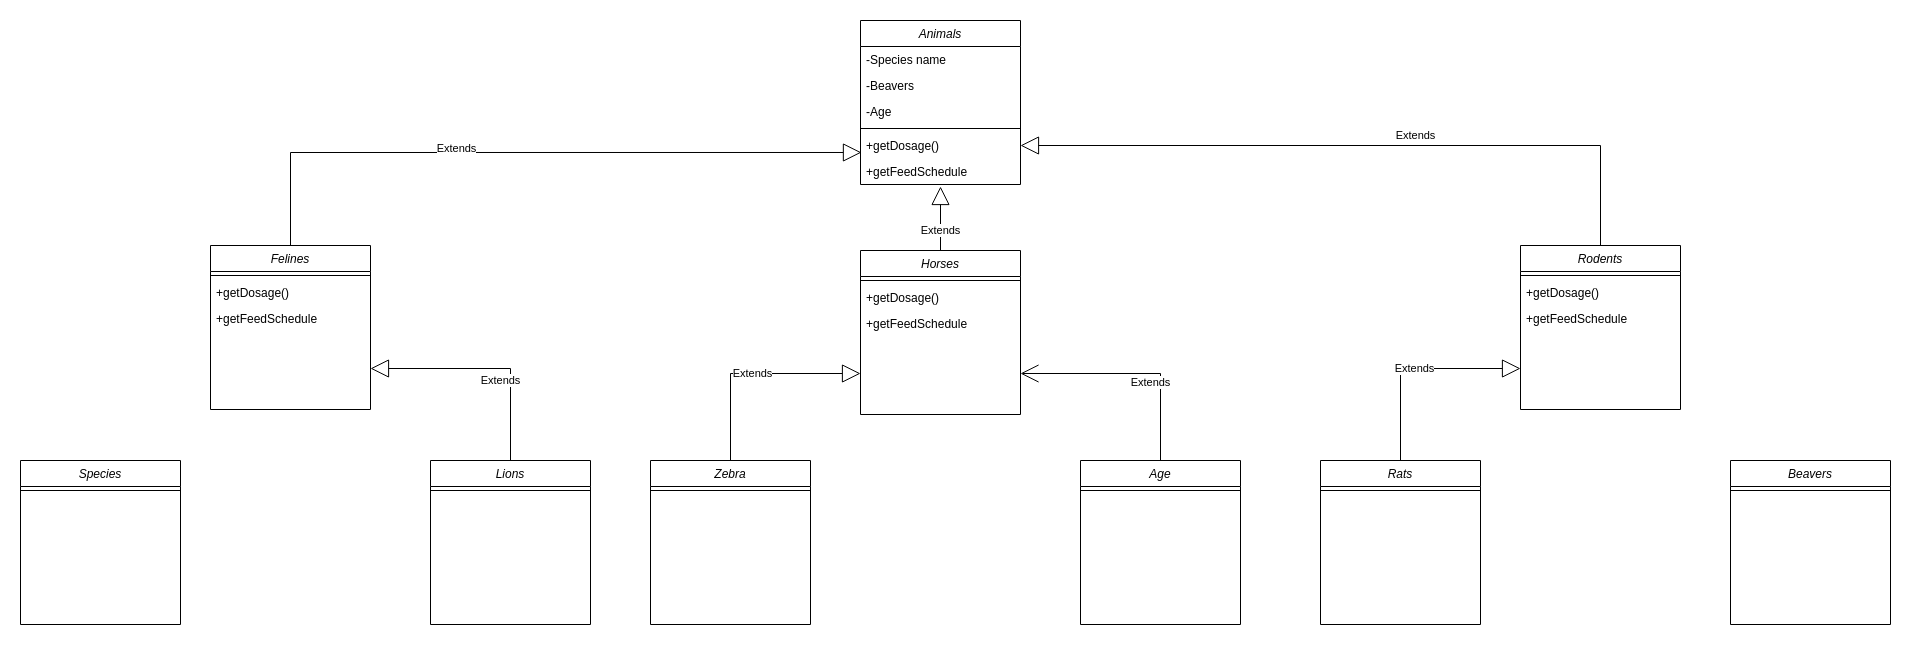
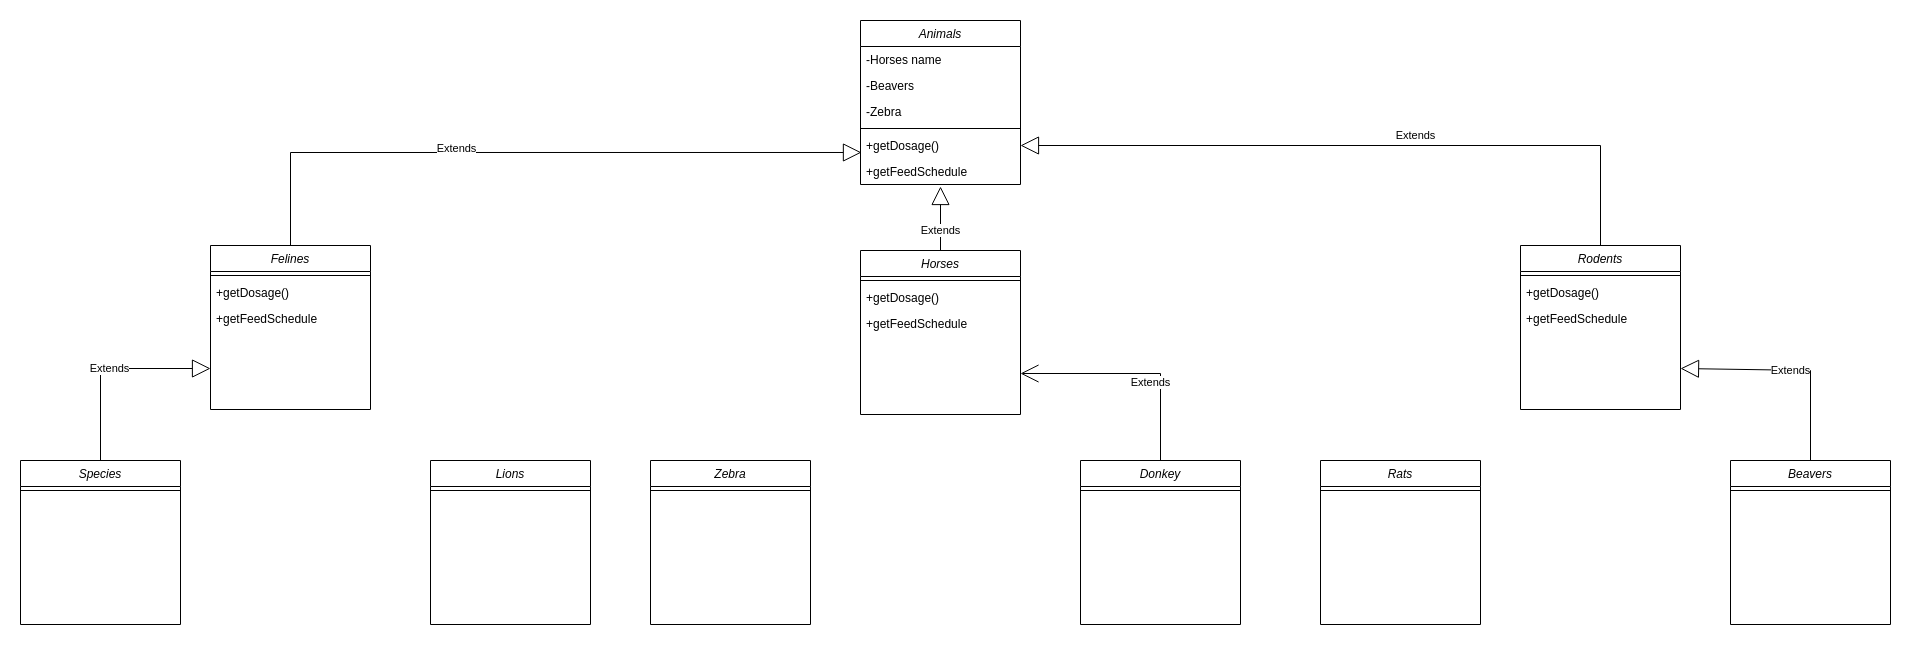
  <mxCell id="0" />
  <mxCell id="1" parent="0" />
  <mxCell id="2" value="Horses" style="swimlane;fontStyle=2;align=center;verticalAlign=top;childLayout=stackLayout;horizontal=1;startSize=26;horizontalStack=0;resizeParent=1;resizeLast=0;collapsible=1;marginBottom=0;rounded=0;shadow=0;strokeWidth=1;" vertex="1" parent="1"><mxGeometry x="860" y="250" width="160" height="164" as="geometry"><mxRectangle x="230" y="140" width="160" height="26" as="alternateBounds" /></mxGeometry></mxCell>
  <mxCell id="3" value="" style="line;html=1;strokeWidth=1;align=left;verticalAlign=middle;spacingTop=-1;spacingLeft=3;spacingRight=3;rotatable=0;labelPosition=right;points=[];portConstraint=eastwest;" vertex="1" parent="2"><mxGeometry y="26" width="160" height="8" as="geometry" /></mxCell>
  <mxCell id="4" value="+getDosage()" style="text;align=left;verticalAlign=top;spacingLeft=4;spacingRight=4;overflow=hidden;rotatable=0;points=[[0,0.5],[1,0.5]];portConstraint=eastwest;" vertex="1" parent="2"><mxGeometry y="34" width="160" height="26" as="geometry" /></mxCell>
  <mxCell id="5" value="+getFeedSchedule" style="text;align=left;verticalAlign=top;spacingLeft=4;spacingRight=4;overflow=hidden;rotatable=0;points=[[0,0.5],[1,0.5]];portConstraint=eastwest;" vertex="1" parent="2"><mxGeometry y="60" width="160" height="26" as="geometry" /></mxCell>
  <mxCell id="6" value="Felines" style="swimlane;fontStyle=2;align=center;verticalAlign=top;childLayout=stackLayout;horizontal=1;startSize=26;horizontalStack=0;resizeParent=1;resizeLast=0;collapsible=1;marginBottom=0;rounded=0;shadow=0;strokeWidth=1;" vertex="1" parent="1"><mxGeometry x="210" y="245" width="160" height="164" as="geometry"><mxRectangle x="230" y="140" width="160" height="26" as="alternateBounds" /></mxGeometry></mxCell>
  <mxCell id="7" value="" style="line;html=1;strokeWidth=1;align=left;verticalAlign=middle;spacingTop=-1;spacingLeft=3;spacingRight=3;rotatable=0;labelPosition=right;points=[];portConstraint=eastwest;" vertex="1" parent="6"><mxGeometry y="26" width="160" height="8" as="geometry" /></mxCell>
  <mxCell id="8" value="+getDosage()" style="text;align=left;verticalAlign=top;spacingLeft=4;spacingRight=4;overflow=hidden;rotatable=0;points=[[0,0.5],[1,0.5]];portConstraint=eastwest;" vertex="1" parent="6"><mxGeometry y="34" width="160" height="26" as="geometry" /></mxCell>
  <mxCell id="9" value="+getFeedSchedule" style="text;align=left;verticalAlign=top;spacingLeft=4;spacingRight=4;overflow=hidden;rotatable=0;points=[[0,0.5],[1,0.5]];portConstraint=eastwest;" vertex="1" parent="6"><mxGeometry y="60" width="160" height="26" as="geometry" /></mxCell>
  <mxCell id="10" value="Rodents" style="swimlane;fontStyle=2;align=center;verticalAlign=top;childLayout=stackLayout;horizontal=1;startSize=26;horizontalStack=0;resizeParent=1;resizeLast=0;collapsible=1;marginBottom=0;rounded=0;shadow=0;strokeWidth=1;" vertex="1" parent="1"><mxGeometry x="1520" y="245" width="160" height="164" as="geometry"><mxRectangle x="230" y="140" width="160" height="26" as="alternateBounds" /></mxGeometry></mxCell>
  <mxCell id="11" value="" style="line;html=1;strokeWidth=1;align=left;verticalAlign=middle;spacingTop=-1;spacingLeft=3;spacingRight=3;rotatable=0;labelPosition=right;points=[];portConstraint=eastwest;" vertex="1" parent="10"><mxGeometry y="26" width="160" height="8" as="geometry" /></mxCell>
  <mxCell id="12" value="+getDosage()" style="text;align=left;verticalAlign=top;spacingLeft=4;spacingRight=4;overflow=hidden;rotatable=0;points=[[0,0.5],[1,0.5]];portConstraint=eastwest;" vertex="1" parent="10"><mxGeometry y="34" width="160" height="26" as="geometry" /></mxCell>
  <mxCell id="13" value="+getFeedSchedule" style="text;align=left;verticalAlign=top;spacingLeft=4;spacingRight=4;overflow=hidden;rotatable=0;points=[[0,0.5],[1,0.5]];portConstraint=eastwest;" vertex="1" parent="10"><mxGeometry y="60" width="160" height="26" as="geometry" /></mxCell>
  <mxCell id="14" value="Animals" style="swimlane;fontStyle=2;align=center;verticalAlign=top;childLayout=stackLayout;horizontal=1;startSize=26;horizontalStack=0;resizeParent=1;resizeLast=0;collapsible=1;marginBottom=0;rounded=0;shadow=0;strokeWidth=1;" vertex="1" parent="1"><mxGeometry x="860" y="20" width="160" height="164" as="geometry"><mxRectangle x="230" y="140" width="160" height="26" as="alternateBounds" /></mxGeometry></mxCell>
- <mxCell id="15" value="-Species name" style="text;align=left;verticalAlign=top;spacingLeft=4;spacingRight=4;overflow=hidden;rotatable=0;points=[[0,0.5],[1,0.5]];portConstraint=eastwest;" vertex="1" parent="14"><mxGeometry y="26" width="160" height="26" as="geometry" /></mxCell>
+ <mxCell id="15" value="-Horses name" style="text;align=left;verticalAlign=top;spacingLeft=4;spacingRight=4;overflow=hidden;rotatable=0;points=[[0,0.5],[1,0.5]];portConstraint=eastwest;" vertex="1" parent="14"><mxGeometry y="26" width="160" height="26" as="geometry" /></mxCell>
  <mxCell id="16" value="-Beavers" style="text;align=left;verticalAlign=top;spacingLeft=4;spacingRight=4;overflow=hidden;rotatable=0;points=[[0,0.5],[1,0.5]];portConstraint=eastwest;rounded=0;shadow=0;html=0;" vertex="1" parent="14"><mxGeometry y="52" width="160" height="26" as="geometry" /></mxCell>
- <mxCell id="17" value="-Age" style="text;align=left;verticalAlign=top;spacingLeft=4;spacingRight=4;overflow=hidden;rotatable=0;points=[[0,0.5],[1,0.5]];portConstraint=eastwest;rounded=0;shadow=0;html=0;" vertex="1" parent="14"><mxGeometry y="78" width="160" height="26" as="geometry" /></mxCell>
+ <mxCell id="17" value="-Zebra" style="text;align=left;verticalAlign=top;spacingLeft=4;spacingRight=4;overflow=hidden;rotatable=0;points=[[0,0.5],[1,0.5]];portConstraint=eastwest;rounded=0;shadow=0;html=0;" vertex="1" parent="14"><mxGeometry y="78" width="160" height="26" as="geometry" /></mxCell>
  <mxCell id="18" value="" style="line;html=1;strokeWidth=1;align=left;verticalAlign=middle;spacingTop=-1;spacingLeft=3;spacingRight=3;rotatable=0;labelPosition=right;points=[];portConstraint=eastwest;" vertex="1" parent="14"><mxGeometry y="104" width="160" height="8" as="geometry" /></mxCell>
  <mxCell id="19" value="+getDosage()" style="text;align=left;verticalAlign=top;spacingLeft=4;spacingRight=4;overflow=hidden;rotatable=0;points=[[0,0.5],[1,0.5]];portConstraint=eastwest;" vertex="1" parent="14"><mxGeometry y="112" width="160" height="26" as="geometry" /></mxCell>
  <mxCell id="20" value="+getFeedSchedule" style="text;align=left;verticalAlign=top;spacingLeft=4;spacingRight=4;overflow=hidden;rotatable=0;points=[[0,0.5],[1,0.5]];portConstraint=eastwest;" vertex="1" parent="14"><mxGeometry y="138" width="160" height="26" as="geometry" /></mxCell>
  <mxCell id="21" value="Extends" style="endArrow=block;endSize=16;endFill=0;html=1;rounded=0;entryX=0.006;entryY=0.769;entryDx=0;entryDy=0;entryPerimeter=0;exitX=0.5;exitY=0;exitDx=0;exitDy=0;" edge="1" parent="1" source="6" target="19"><mxGeometry x="-0.219" y="4" width="160" relative="1" as="geometry"><mxPoint x="810" y="220" as="sourcePoint" /><mxPoint x="970" y="220" as="targetPoint" /><Array as="points"><mxPoint x="290" y="152" /></Array><mxPoint as="offset" /></mxGeometry></mxCell>
  <mxCell id="22" value="Extends" style="endArrow=block;endSize=16;endFill=0;html=1;rounded=0;entryX=1;entryY=0.5;entryDx=0;entryDy=0;exitX=0.5;exitY=0;exitDx=0;exitDy=0;" edge="1" parent="1" source="10" target="19"><mxGeometry x="-0.163" y="-10" width="160" relative="1" as="geometry"><mxPoint x="764" y="260" as="sourcePoint" /><mxPoint x="870.96" y="161.994" as="targetPoint" /><Array as="points"><mxPoint x="1600" y="145" /></Array><mxPoint as="offset" /></mxGeometry></mxCell>
  <mxCell id="23" value="Extends" style="endArrow=block;endSize=16;endFill=0;html=1;rounded=0;exitX=0.5;exitY=0;exitDx=0;exitDy=0;entryX=0.5;entryY=1.077;entryDx=0;entryDy=0;entryPerimeter=0;" edge="1" parent="1" source="2" target="20"><mxGeometry x="-0.375" width="160" relative="1" as="geometry"><mxPoint x="870" y="230" as="sourcePoint" /><mxPoint x="950" y="210" as="targetPoint" /><mxPoint as="offset" /></mxGeometry></mxCell>
  <mxCell id="24" value="Lions" style="swimlane;fontStyle=2;align=center;verticalAlign=top;childLayout=stackLayout;horizontal=1;startSize=26;horizontalStack=0;resizeParent=1;resizeLast=0;collapsible=1;marginBottom=0;rounded=0;shadow=0;strokeWidth=1;" vertex="1" parent="1"><mxGeometry x="430" y="460" width="160" height="164" as="geometry"><mxRectangle x="230" y="140" width="160" height="26" as="alternateBounds" /></mxGeometry></mxCell>
  <mxCell id="25" value="" style="line;html=1;strokeWidth=1;align=left;verticalAlign=middle;spacingTop=-1;spacingLeft=3;spacingRight=3;rotatable=0;labelPosition=right;points=[];portConstraint=eastwest;" vertex="1" parent="24"><mxGeometry y="26" width="160" height="8" as="geometry" /></mxCell>
  <mxCell id="26" value="Species" style="swimlane;fontStyle=2;align=center;verticalAlign=top;childLayout=stackLayout;horizontal=1;startSize=26;horizontalStack=0;resizeParent=1;resizeLast=0;collapsible=1;marginBottom=0;rounded=0;shadow=0;strokeWidth=1;" vertex="1" parent="1"><mxGeometry x="20" y="460" width="160" height="164" as="geometry"><mxRectangle x="230" y="140" width="160" height="26" as="alternateBounds" /></mxGeometry></mxCell>
  <mxCell id="27" value="" style="line;html=1;strokeWidth=1;align=left;verticalAlign=middle;spacingTop=-1;spacingLeft=3;spacingRight=3;rotatable=0;labelPosition=right;points=[];portConstraint=eastwest;" vertex="1" parent="26"><mxGeometry y="26" width="160" height="8" as="geometry" /></mxCell>
- <mxCell id="28" value="Age" style="swimlane;fontStyle=2;align=center;verticalAlign=top;childLayout=stackLayout;horizontal=1;startSize=26;horizontalStack=0;resizeParent=1;resizeLast=0;collapsible=1;marginBottom=0;rounded=0;shadow=0;strokeWidth=1;" vertex="1" parent="1"><mxGeometry x="1080" y="460" width="160" height="164" as="geometry"><mxRectangle x="230" y="140" width="160" height="26" as="alternateBounds" /></mxGeometry></mxCell>
+ <mxCell id="28" value="Donkey" style="swimlane;fontStyle=2;align=center;verticalAlign=top;childLayout=stackLayout;horizontal=1;startSize=26;horizontalStack=0;resizeParent=1;resizeLast=0;collapsible=1;marginBottom=0;rounded=0;shadow=0;strokeWidth=1;" vertex="1" parent="1"><mxGeometry x="1080" y="460" width="160" height="164" as="geometry"><mxRectangle x="230" y="140" width="160" height="26" as="alternateBounds" /></mxGeometry></mxCell>
  <mxCell id="29" value="" style="line;html=1;strokeWidth=1;align=left;verticalAlign=middle;spacingTop=-1;spacingLeft=3;spacingRight=3;rotatable=0;labelPosition=right;points=[];portConstraint=eastwest;" vertex="1" parent="28"><mxGeometry y="26" width="160" height="8" as="geometry" /></mxCell>
  <mxCell id="30" value="Zebra" style="swimlane;fontStyle=2;align=center;verticalAlign=top;childLayout=stackLayout;horizontal=1;startSize=26;horizontalStack=0;resizeParent=1;resizeLast=0;collapsible=1;marginBottom=0;rounded=0;shadow=0;strokeWidth=1;" vertex="1" parent="1"><mxGeometry x="650" y="460" width="160" height="164" as="geometry"><mxRectangle x="230" y="140" width="160" height="26" as="alternateBounds" /></mxGeometry></mxCell>
  <mxCell id="31" value="" style="line;html=1;strokeWidth=1;align=left;verticalAlign=middle;spacingTop=-1;spacingLeft=3;spacingRight=3;rotatable=0;labelPosition=right;points=[];portConstraint=eastwest;" vertex="1" parent="30"><mxGeometry y="26" width="160" height="8" as="geometry" /></mxCell>
  <mxCell id="32" value="Beavers" style="swimlane;fontStyle=2;align=center;verticalAlign=top;childLayout=stackLayout;horizontal=1;startSize=26;horizontalStack=0;resizeParent=1;resizeLast=0;collapsible=1;marginBottom=0;rounded=0;shadow=0;strokeWidth=1;" vertex="1" parent="1"><mxGeometry x="1730" y="460" width="160" height="164" as="geometry"><mxRectangle x="230" y="140" width="160" height="26" as="alternateBounds" /></mxGeometry></mxCell>
  <mxCell id="33" value="" style="line;html=1;strokeWidth=1;align=left;verticalAlign=middle;spacingTop=-1;spacingLeft=3;spacingRight=3;rotatable=0;labelPosition=right;points=[];portConstraint=eastwest;" vertex="1" parent="32"><mxGeometry y="26" width="160" height="8" as="geometry" /></mxCell>
  <mxCell id="34" value="Rats" style="swimlane;fontStyle=2;align=center;verticalAlign=top;childLayout=stackLayout;horizontal=1;startSize=26;horizontalStack=0;resizeParent=1;resizeLast=0;collapsible=1;marginBottom=0;rounded=0;shadow=0;strokeWidth=1;" vertex="1" parent="1"><mxGeometry x="1320" y="460" width="160" height="164" as="geometry"><mxRectangle x="230" y="140" width="160" height="26" as="alternateBounds" /></mxGeometry></mxCell>
  <mxCell id="35" value="" style="line;html=1;strokeWidth=1;align=left;verticalAlign=middle;spacingTop=-1;spacingLeft=3;spacingRight=3;rotatable=0;labelPosition=right;points=[];portConstraint=eastwest;" vertex="1" parent="34"><mxGeometry y="26" width="160" height="8" as="geometry" /></mxCell>
- <mxCell id="37" value="Extends" style="endArrow=block;endSize=16;endFill=0;html=1;rounded=0;exitX=0.5;exitY=0;exitDx=0;exitDy=0;entryX=1;entryY=0.75;entryDx=0;entryDy=0;" edge="1" parent="1" source="24" target="6"><mxGeometry x="-0.31" y="10" width="160" relative="1" as="geometry"><mxPoint x="140" y="480" as="sourcePoint" /><mxPoint x="430" y="380" as="targetPoint" /><Array as="points"><mxPoint x="510" y="368" /></Array><mxPoint as="offset" /></mxGeometry></mxCell>
+ <mxCell id="36" value="Extends" style="endArrow=block;endSize=16;endFill=0;html=1;rounded=0;entryX=0;entryY=0.75;entryDx=0;entryDy=0;exitX=0.5;exitY=0;exitDx=0;exitDy=0;" edge="1" parent="1" source="26" target="6"><mxGeometry width="160" relative="1" as="geometry"><mxPoint x="140" y="480" as="sourcePoint" /><mxPoint x="300" y="480" as="targetPoint" /><Array as="points"><mxPoint x="100" y="368" /></Array></mxGeometry></mxCell>
  <mxCell id="38" value="Extends" style="endArrow=open;endSize=16;endFill=0;html=1;rounded=0;exitX=0.5;exitY=0;exitDx=0;exitDy=0;entryX=1;entryY=0.75;entryDx=0;entryDy=0;" edge="1" parent="1" source="28" target="2"><mxGeometry x="-0.31" y="10" width="160" relative="1" as="geometry"><mxPoint x="1160" y="460" as="sourcePoint" /><mxPoint x="1020" y="368" as="targetPoint" /><Array as="points"><mxPoint x="1160" y="373" /></Array><mxPoint as="offset" /></mxGeometry></mxCell>
- <mxCell id="39" value="Extends" style="endArrow=block;endSize=16;endFill=0;html=1;rounded=0;entryX=0;entryY=0.75;entryDx=0;entryDy=0;exitX=0.5;exitY=0;exitDx=0;exitDy=0;" edge="1" parent="1" source="30" target="2"><mxGeometry width="160" relative="1" as="geometry"><mxPoint x="740" y="452" as="sourcePoint" /><mxPoint x="850" y="360" as="targetPoint" /><Array as="points"><mxPoint x="730" y="373" /></Array></mxGeometry></mxCell>
- <mxCell id="40" value="Extends" style="endArrow=block;endSize=16;endFill=0;html=1;rounded=0;exitX=0.5;exitY=0;exitDx=0;exitDy=0;entryX=0;entryY=0.75;entryDx=0;entryDy=0;" edge="1" parent="1" source="34" target="10"><mxGeometry width="160" relative="1" as="geometry"><mxPoint x="1390" y="460" as="sourcePoint" /><mxPoint x="1450" y="373" as="targetPoint" /><Array as="points"><mxPoint x="1400" y="368" /></Array></mxGeometry></mxCell>
+ <mxCell id="41" value="Extends" style="endArrow=block;endSize=16;endFill=0;html=1;rounded=0;exitX=0.5;exitY=0;exitDx=0;exitDy=0;entryX=1;entryY=0.75;entryDx=0;entryDy=0;" edge="1" parent="1" source="32" target="10"><mxGeometry width="160" relative="1" as="geometry"><mxPoint x="1800" y="460" as="sourcePoint" /><mxPoint x="1920" y="368" as="targetPoint" /><Array as="points"><mxPoint x="1810" y="370" /></Array></mxGeometry></mxCell>
